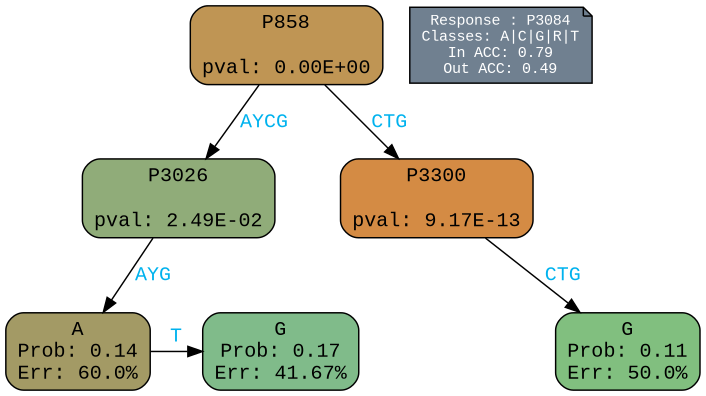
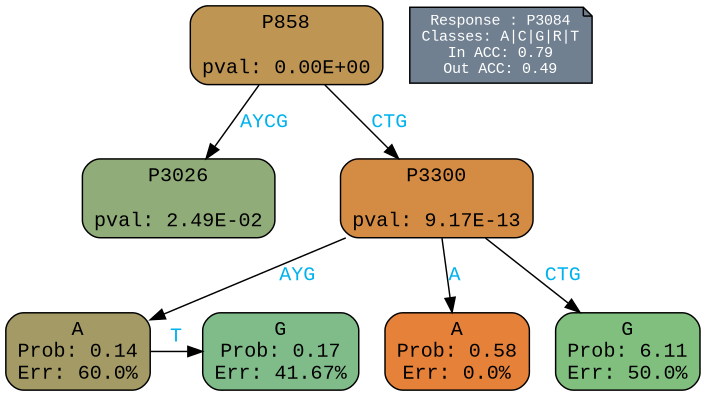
  digraph {
    fontname="Liberation Mono"
    ranksep=equally
    splines=polylines
    node [color=black fontname="Liberation Mono" shape=box style="filled, rounded"]
    edge [fontcolor=deepskyblue2 fontname="Liberation Mono"]
    n1 [fillcolor="#a39a65" label="A\nProb: 0.14\nErr: 60.0%"]
    n2 [fillcolor="#80bb8a" label="G\nProb: 0.17\nErr: 41.67%"]
-   n4 [fillcolor="#81bf7f" label="G\nProb: 0.11\nErr: 50.0%"]
+   n3 [fillcolor="#e58139" label="A\nProb: 0.58\nErr: 0.0%"]
+   n4 [fillcolor="#81bf7f" label="G\nProb: 6.11\nErr: 50.0%"]
    n5 [align=left fillcolor=slategray fontcolor=white fontsize=10 label="Response : P3084\nClasses: A|C|G|R|T\nIn ACC: 0.79\nOut ACC: 0.49\n" shape=note style=filled]
    n6 [fillcolor="#bf9554" label="P858\n\npval: 0.00E+00"]
    n7 [fillcolor="#90ac79" label="P3026\n\npval: 2.49E-02"]
    n8 [fillcolor="#d48b44" label="P3300\n\npval: 9.17E-13"]
    subgraph sub_1 {
      rank=same
      n1
      n2
+     n3
      n4
    }
    subgraph sub_2 {
      rank=same
      n5
      n6
    }
    n1 -> n2 [label=T]
    n6 -> n7 [label=AYCG]
    n6 -> n8 [label=CTG]
-   n7 -> n1 [label=AYG]
+   n8 -> n1 [label=AYG]
+   n8 -> n3 [label=A]
    n8 -> n4 [label=CTG]
  }
